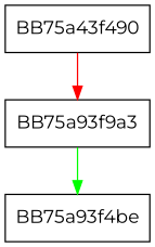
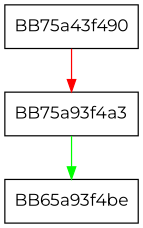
  digraph {
    fontname=Montserrat
    splines=ortho
    node [fontname=Montserrat shape=box]
    edge [fontname=Montserrat]
    n1 [label=BB75a43f490]
-   BB75a93f4a3 [label=BB75a93f9a3]
-   BB75a93f4be
+   BB75a93f4a3
+   BB75a93f4be [label=BB65a93f4be]
    n1 -> BB75a93f4a3 [color=red]
    BB75a93f4a3 -> BB75a93f4be [color=green]
  }
